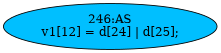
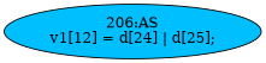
  strict digraph {
    rankdir=LR
-   n1 [ast="<pyverilog.vparser.ast.Assign object at 0x7f4056d88810>" def_var="['v1']" fillcolor=deepskyblue label="246:AS\nv1[12] = d[24] | d[25];" statements="[]" style=filled typ=Assign use_var="['d', 'd']"]
+   n1 [ast="<pyverilog.vparser.ast.Assign object at 0x7f4056d88810>" def_var="['v1']" fillcolor=deepskyblue label="206:AS\nv1[12] = d[24] | d[25];" statements="[]" style=filled typ=Assign use_var="['d', 'd']"]
  }
